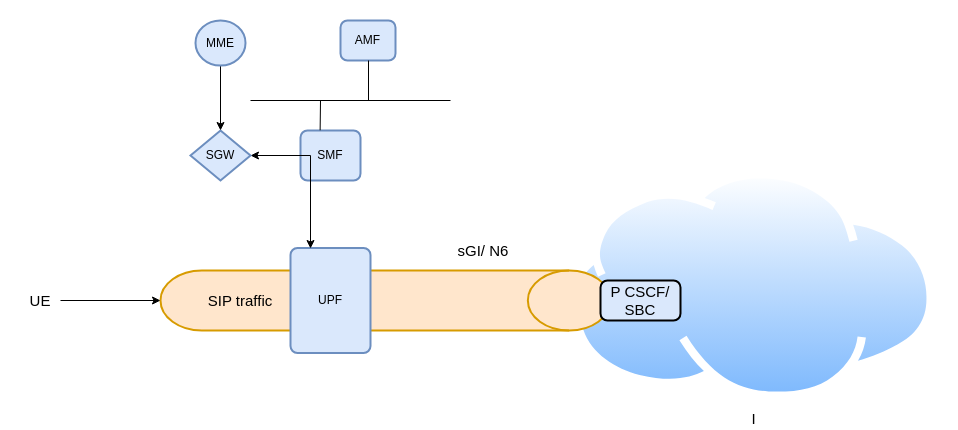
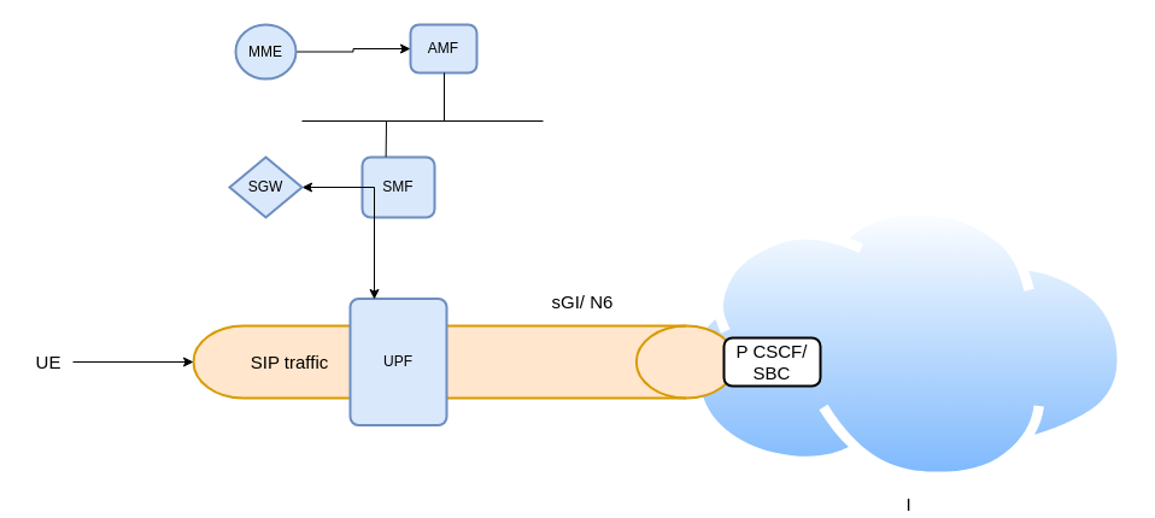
  <mxCell id="0" />
  <mxCell id="1" parent="0" />
  <mxCell id="2" value="I" style="aspect=fixed;perimeter=ellipsePerimeter;html=1;align=center;shadow=0;dashed=0;spacingTop=3;image;image=img/lib/active_directory/internet_cloud.svg;fontSize=15;" vertex="1" parent="1"><mxGeometry x="570" y="170" width="365.08" height="230" as="geometry" /></mxCell>
  <mxCell id="3" value="AMF" style="rounded=1;whiteSpace=wrap;html=1;absoluteArcSize=1;arcSize=14;strokeWidth=2;fillColor=#dae8fc;strokeColor=#6c8ebf;" vertex="1" parent="1"><mxGeometry x="340" y="20" width="55" height="40" as="geometry" /></mxCell>
  <mxCell id="4" value="" style="edgeStyle=orthogonalEdgeStyle;rounded=0;orthogonalLoop=1;jettySize=auto;html=1;fontSize=15;" edge="1" parent="1" source="5" target="17"><mxGeometry relative="1" as="geometry" /></mxCell>
  <mxCell id="5" value="SMF" style="rounded=1;whiteSpace=wrap;html=1;absoluteArcSize=1;arcSize=14;strokeWidth=2;fillColor=#dae8fc;strokeColor=#6c8ebf;" vertex="1" parent="1"><mxGeometry x="300" y="130" width="60" height="50" as="geometry" /></mxCell>
  <mxCell id="6" value="" style="strokeWidth=2;html=1;shape=mxgraph.flowchart.direct_data;whiteSpace=wrap;fillColor=#ffe6cc;strokeColor=#d79b00;" vertex="1" parent="1"><mxGeometry x="160" y="270" width="450" height="60" as="geometry" /></mxCell>
  <mxCell id="7" value="" style="edgeStyle=orthogonalEdgeStyle;rounded=0;orthogonalLoop=1;jettySize=auto;html=1;" edge="1" parent="1" source="8" target="6"><mxGeometry relative="1" as="geometry" /></mxCell>
  <mxCell id="8" value="UE" style="text;html=1;strokeColor=none;fillColor=none;align=center;verticalAlign=middle;whiteSpace=wrap;rounded=0;fontSize=15;" vertex="1" parent="1"><mxGeometry x="20" y="280" width="40" height="40" as="geometry" /></mxCell>
  <mxCell id="9" value="sGI/ N6&amp;nbsp;" style="text;html=1;strokeColor=none;fillColor=none;align=center;verticalAlign=middle;whiteSpace=wrap;rounded=0;fontSize=15;" vertex="1" parent="1"><mxGeometry x="430" y="240" width="110" height="20" as="geometry" /></mxCell>
  <mxCell id="10" value="SIP traffic" style="text;html=1;strokeColor=none;fillColor=none;align=center;verticalAlign=middle;whiteSpace=wrap;rounded=0;fontSize=15;" vertex="1" parent="1"><mxGeometry x="200" y="290" width="80" height="20" as="geometry" /></mxCell>
- <mxCell id="11" value="P CSCF/ SBC" style="rounded=1;whiteSpace=wrap;html=1;absoluteArcSize=1;arcSize=14;strokeWidth=2;fontSize=15;fillColor=#dae8fc;" vertex="1" parent="1"><mxGeometry x="600" y="280" width="80" height="40" as="geometry" /></mxCell>
+ <mxCell id="11" value="P CSCF/ SBC" style="rounded=1;whiteSpace=wrap;html=1;absoluteArcSize=1;arcSize=14;strokeWidth=2;fontSize=15;" vertex="1" parent="1"><mxGeometry x="600" y="280" width="80" height="40" as="geometry" /></mxCell>
  <mxCell id="12" value="UPF" style="rounded=1;whiteSpace=wrap;html=1;absoluteArcSize=1;arcSize=14;strokeWidth=2;fillColor=#dae8fc;strokeColor=#6c8ebf;" vertex="1" parent="1"><mxGeometry x="290" y="247.5" width="80" height="105" as="geometry" /></mxCell>
  <mxCell id="13" value="" style="endArrow=none;html=1;fontSize=15;" edge="1" parent="1"><mxGeometry width="50" height="50" relative="1" as="geometry"><mxPoint x="250" y="100" as="sourcePoint" /><mxPoint x="450" y="100" as="targetPoint" /></mxGeometry></mxCell>
  <mxCell id="14" value="" style="endArrow=none;html=1;fontSize=15;entryX=0.394;entryY=-0.005;entryDx=0;entryDy=0;entryPerimeter=0;" edge="1" parent="1"><mxGeometry width="50" height="50" relative="1" as="geometry"><mxPoint x="320" y="100" as="sourcePoint" /><mxPoint x="319.64" y="129.75" as="targetPoint" /></mxGeometry></mxCell>
  <mxCell id="15" value="" style="endArrow=none;html=1;fontSize=15;" edge="1" parent="1"><mxGeometry width="50" height="50" relative="1" as="geometry"><mxPoint x="368" y="100" as="sourcePoint" /><mxPoint x="368" y="60" as="targetPoint" /></mxGeometry></mxCell>
  <mxCell id="16" style="edgeStyle=orthogonalEdgeStyle;rounded=0;orthogonalLoop=1;jettySize=auto;html=1;fontSize=15;" edge="1" parent="1" source="17"><mxGeometry relative="1" as="geometry"><mxPoint x="310" y="248" as="targetPoint" /><Array as="points"><mxPoint x="310" y="155" /><mxPoint x="310" y="248" /></Array></mxGeometry></mxCell>
  <mxCell id="17" value="SGW" style="rhombus;whiteSpace=wrap;html=1;absoluteArcSize=1;arcSize=14;strokeWidth=2;fillColor=#dae8fc;strokeColor=#6c8ebf;" vertex="1" parent="1"><mxGeometry x="190" y="130" width="60" height="50" as="geometry" /></mxCell>
- <mxCell id="18" style="edgeStyle=orthogonalEdgeStyle;rounded=0;orthogonalLoop=1;jettySize=auto;html=1;entryX=0.5;entryY=0;entryDx=0;entryDy=0;fontSize=15;" edge="1" parent="1" source="19" target="17"><mxGeometry relative="1" as="geometry" /></mxCell>
+ <mxCell id="18" style="edgeStyle=orthogonalEdgeStyle;rounded=0;orthogonalLoop=1;jettySize=auto;html=1;fontSize=15;" edge="1" parent="1" source="19" target="3"><mxGeometry relative="1" as="geometry" /></mxCell>
  <mxCell id="19" value="MME" style="ellipse;whiteSpace=wrap;html=1;absoluteArcSize=1;arcSize=14;strokeWidth=2;fillColor=#dae8fc;strokeColor=#6c8ebf;" vertex="1" parent="1"><mxGeometry x="195" y="20" width="50" height="45" as="geometry" /></mxCell>
